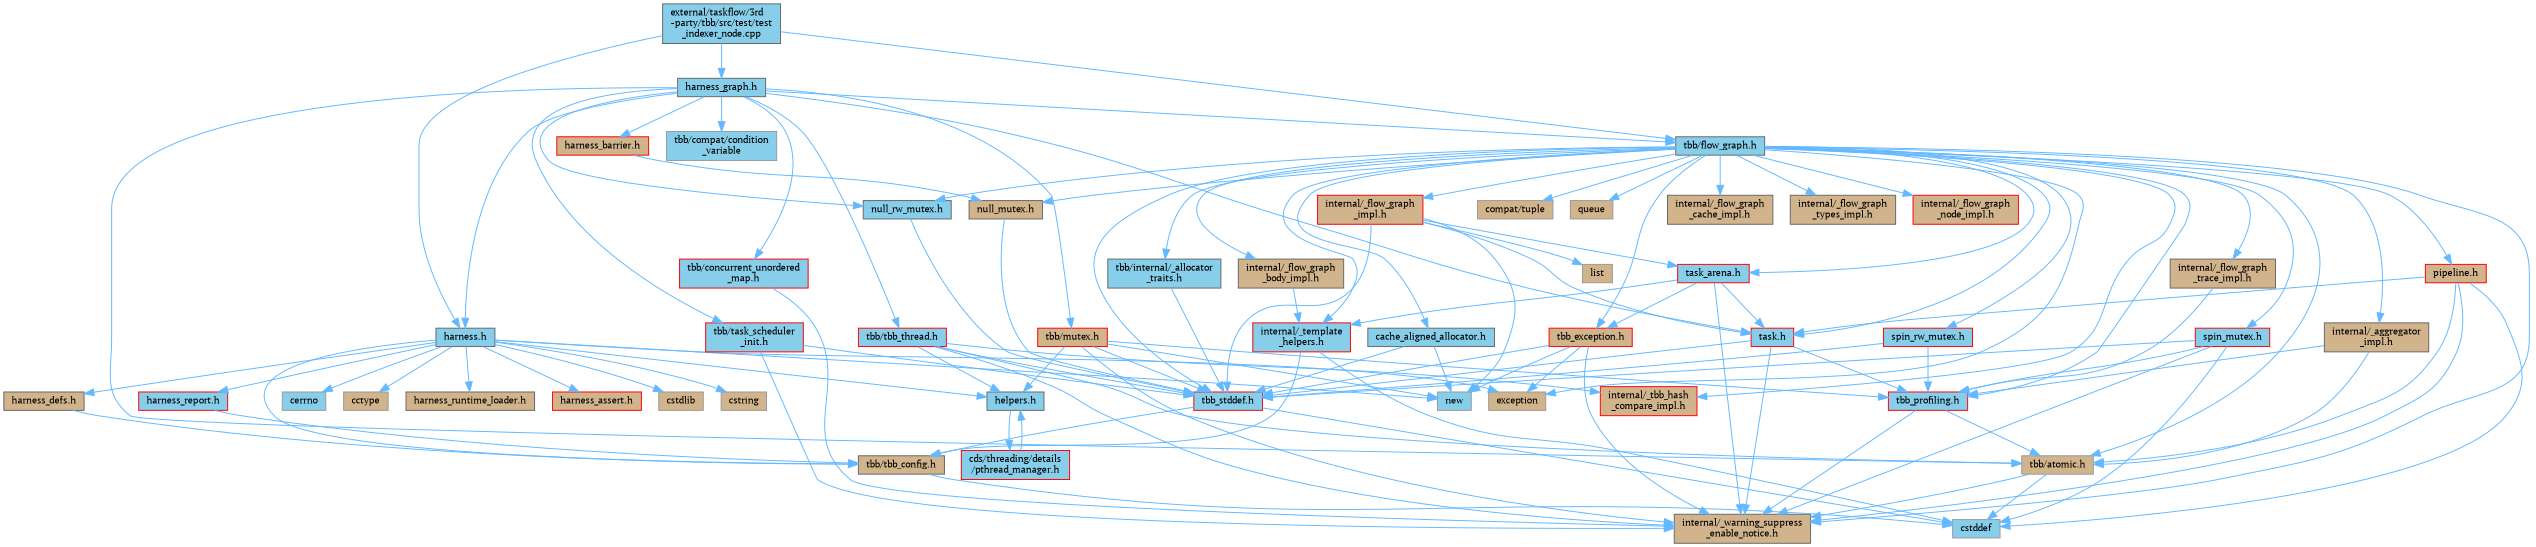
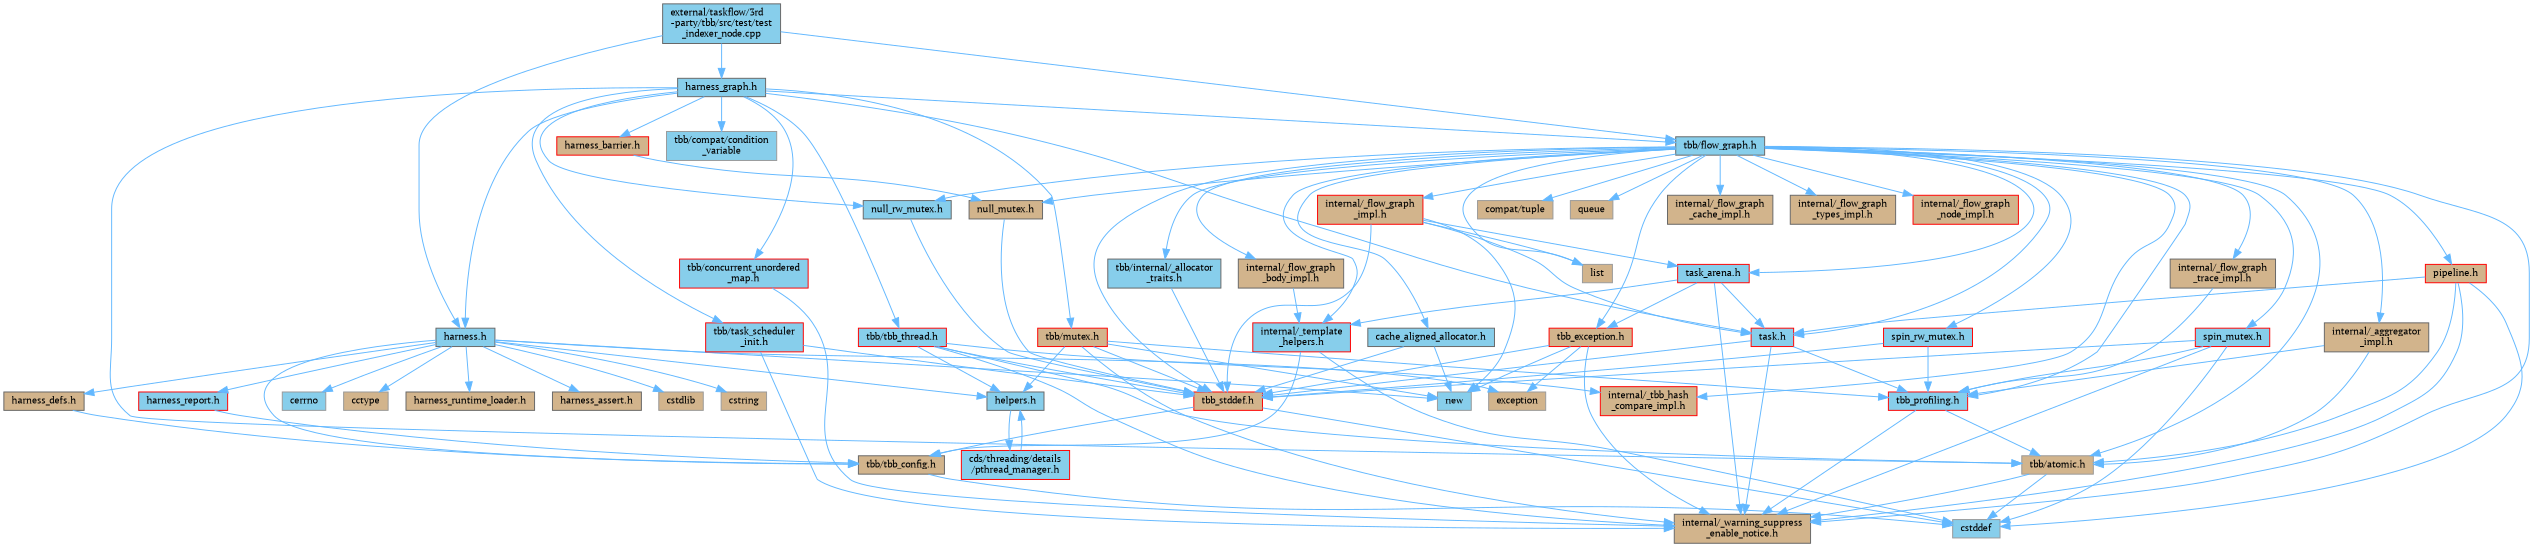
  digraph {
    fontname="PT Serif"
    node [color=red fillcolor=tan fontname="PT Serif" fontsize=10 shape=box style=filled]
    edge [color=steelblue1 fontname="PT Serif" fontsize=10 labelfontname=Helvetica labelfontsize=10 style=solid]
    n1 [color=gray40 fillcolor=skyblue fontcolor=black height=0.2 label="external/taskflow/3rd\l-party/tbb/src/test/test\l_indexer_node.cpp" width=0.4]
    n2 [color=grey40 fillcolor=skyblue height=0.2 label="harness.h" width=0.4]
    n3 [color=grey40 fillcolor=skyblue height=0.2 label="harness_graph.h" width=0.4]
    n4 [color=grey40 fillcolor=skyblue height=0.2 label="tbb/flow_graph.h" width=0.4]
    n5 [color=grey40 height=0.2 label="tbb/tbb_config.h" width=0.4]
    n6 [color=grey40 height=0.2 label="harness_defs.h" width=0.4]
    n7 [color=grey60 height=0.2 label=cstdlib width=0.4]
    n8 [color=grey60 height=0.2 label=cstring width=0.4]
    n9 [color=grey60 fillcolor=skyblue height=0.2 label=cerrno width=0.4]
    n10 [color=grey60 height=0.2 label=cctype width=0.4]
    n11 [color=grey60 fillcolor=skyblue height=0.2 label=new width=0.4]
    n12 [color=grey40 fillcolor=skyblue height=0.2 label="helpers.h" width=0.4]
    n13 [color=grey40 height=0.2 label="harness_runtime_loader.h" width=0.4]
    n14 [fillcolor=skyblue height=0.2 label="harness_report.h" width=0.4]
    n15 [color=grey60 height=0.2 label=exception width=0.4]
-   n16 [height=0.2 label="harness_assert.h" width=0.4]
+   n16 [color=grey40 height=0.2 label="harness_assert.h" width=0.4]
    n17 [height=0.2 label="harness_barrier.h" width=0.4]
    n18 [color=grey60 height=0.2 label="tbb/atomic.h" width=0.4]
    n19 [color=grey40 fillcolor=skyblue height=0.2 label="null_rw_mutex.h" width=0.4]
    n20 [fillcolor=skyblue height=0.2 label="task.h" width=0.4]
    n21 [fillcolor=skyblue height=0.2 label="tbb/concurrent_unordered\l_map.h" width=0.4]
    n22 [fillcolor=skyblue height=0.2 label="tbb/task_scheduler\l_init.h" width=0.4]
    n23 [color=grey60 fillcolor=skyblue height=0.2 label="tbb/compat/condition\l_variable" width=0.4]
    n24 [height=0.2 label="tbb/mutex.h" width=0.4]
    n25 [fillcolor=skyblue height=0.2 label="tbb/tbb_thread.h" width=0.4]
    n26 [color=grey40 height=0.2 label="internal/_warning_suppress\l_enable_notice.h" width=0.4]
-   n27 [fillcolor=skyblue height=0.2 label="tbb_stddef.h" width=0.4]
+   n27 [height=0.2 label="tbb_stddef.h" width=0.4]
    n28 [fillcolor=skyblue height=0.2 label="spin_mutex.h" width=0.4]
    n29 [fillcolor=skyblue height=0.2 label="tbb_profiling.h" width=0.4]
    n30 [color=grey40 height=0.2 label="null_mutex.h" width=0.4]
    n31 [fillcolor=skyblue height=0.2 label="spin_rw_mutex.h" width=0.4]
    n32 [color=grey40 fillcolor=skyblue height=0.2 label="cache_aligned_allocator.h" width=0.4]
    n33 [height=0.2 label="tbb_exception.h" width=0.4]
    n34 [height=0.2 label="pipeline.h" width=0.4]
    n35 [fillcolor=skyblue height=0.2 label="internal/_template\l_helpers.h" width=0.4]
    n36 [color=grey40 height=0.2 label="internal/_aggregator\l_impl.h" width=0.4]
    n37 [color=grey40 fillcolor=skyblue height=0.2 label="tbb/internal/_allocator\l_traits.h" width=0.4]
    n38 [fillcolor=skyblue height=0.2 label="task_arena.h" width=0.4]
    n39 [color=grey60 height=0.2 label="compat/tuple" width=0.4]
    n40 [color=grey60 height=0.2 label=list width=0.4]
    n41 [color=grey60 height=0.2 label=queue width=0.4]
    n42 [height=0.2 label="internal/_flow_graph\l_impl.h" width=0.4]
    n43 [color=grey40 height=0.2 label="internal/_flow_graph\l_trace_impl.h" width=0.4]
    n44 [height=0.2 label="internal/_tbb_hash\l_compare_impl.h" width=0.4]
    n45 [color=grey40 height=0.2 label="internal/_flow_graph\l_body_impl.h" width=0.4]
    n46 [color=grey40 height=0.2 label="internal/_flow_graph\l_cache_impl.h" width=0.4]
    n47 [color=grey40 height=0.2 label="internal/_flow_graph\l_types_impl.h" width=0.4]
    n48 [height=0.2 label="internal/_flow_graph\l_node_impl.h" width=0.4]
    n49 [color=grey60 fillcolor=skyblue height=0.2 label=cstddef width=0.4]
    n50 [fillcolor=skyblue height=0.2 label="cds/threading/details\l/pthread_manager.h" width=0.4]
    n1 -> n2
    n1 -> n3
    n1 -> n4
    n2 -> n5
    n2 -> n6
    n2 -> n7
    n2 -> n8
    n2 -> n9
    n2 -> n10
    n2 -> n11
    n2 -> n12
    n2 -> n13
    n2 -> n14
    n2 -> n15
    n2 -> n16
    n3 -> n2
    n3 -> n4
    n3 -> n17
    n3 -> n18
    n3 -> n19
    n3 -> n20
    n3 -> n21
    n3 -> n22
    n3 -> n23
    n3 -> n24
    n3 -> n25
    n4 -> n18
    n4 -> n19
    n4 -> n20
    n4 -> n26
    n4 -> n27
    n4 -> n28
    n4 -> n29
    n4 -> n30
    n4 -> n31
    n4 -> n32
    n4 -> n33
    n4 -> n34
    n4 -> n35
    n4 -> n36
    n4 -> n37
    n4 -> n38
    n4 -> n39
-   n4 -> n15
+   n4 -> n40
    n4 -> n41
    n4 -> n42
    n4 -> n43
    n4 -> n44
    n4 -> n45
    n4 -> n46
    n4 -> n47
    n4 -> n48
    n5 -> n49
    n6 -> n5
    n12 -> n50
    n14 -> n5
    n17 -> n30
    n18 -> n26
    n18 -> n49
    n19 -> n27
    n20 -> n26
    n20 -> n27
    n20 -> n29
    n21 -> n26
    n22 -> n26
    n22 -> n27
    n24 -> n11
    n24 -> n12
    n24 -> n26
    n24 -> n27
    n24 -> n29
    n25 -> n12
    n25 -> n18
    n25 -> n26
    n25 -> n27
    n25 -> n44
    n27 -> n5
    n27 -> n49
    n28 -> n26
    n28 -> n27
    n28 -> n29
    n28 -> n49
    n29 -> n18
    n29 -> n26
    n30 -> n27
    n31 -> n27
    n31 -> n29
    n32 -> n11
    n32 -> n27
    n33 -> n11
    n33 -> n15
    n33 -> n26
    n33 -> n27
    n34 -> n18
    n34 -> n20
    n34 -> n26
    n34 -> n49
    n35 -> n5
    n35 -> n49
    n36 -> n18
    n36 -> n29
    n37 -> n27
    n38 -> n20
    n38 -> n26
    n38 -> n33
    n38 -> n35
    n42 -> n11
    n42 -> n20
    n42 -> n27
    n42 -> n38
    n42 -> n40
    n43 -> n29
    n45 -> n35
    n50 -> n12
  }
